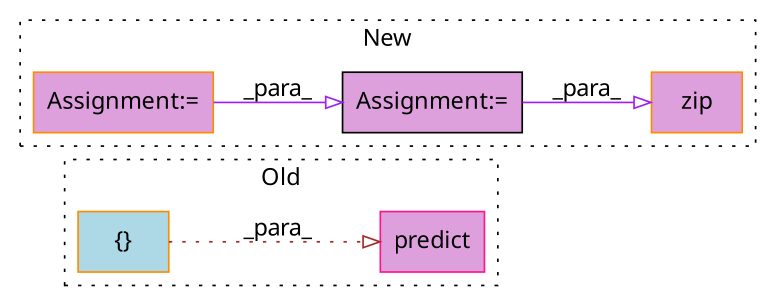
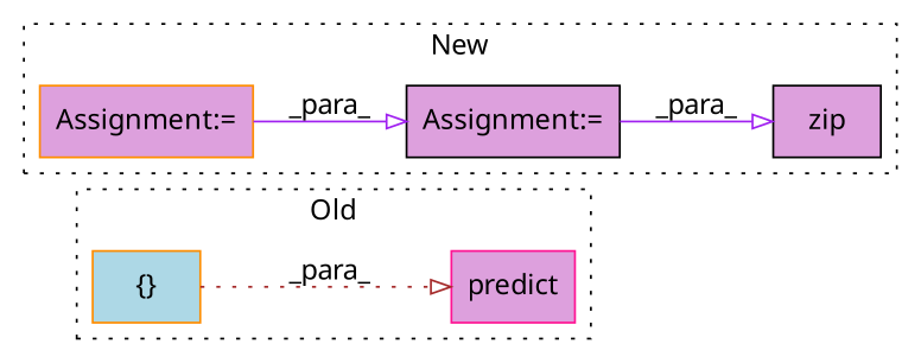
  digraph {
    rankdir=LR
    fontname="Noto Sans"
    node [a=32 l=1 shape=box style=filled fillcolor=plum color=darkorange fontname="Noto Sans"]
    edge [color=purple style=solid arrowhead=onormal fontname="Noto Sans"]
    n1 [l="8,1" label=predict s="4945,4980" color=deeppink]
    n2 [a=4 l="1,1" label="{}" s="4730,4738" fillcolor=lightblue]
-   n3 [l="4,1" label=zip s="5450,5474"]
+   n3 [l="4,1" label=zip s="5450,5474" color=black]
    n4 [a=7 label="Assignment:=" s=4451]
    n5 [a=7 label="Assignment:=" s=5294 color=black]
    subgraph cluster_1 {
      label=Old
      style=dotted
      n1
      n2
    }
    subgraph cluster_2 {
      label=New
      style=dotted
      n3
      n4
      n5
    }
    n2 -> n1 [label=_para_ color=brown style=dotted]
    n4 -> n5 [label=_para_]
    n5 -> n3 [label=_para_]
  }
